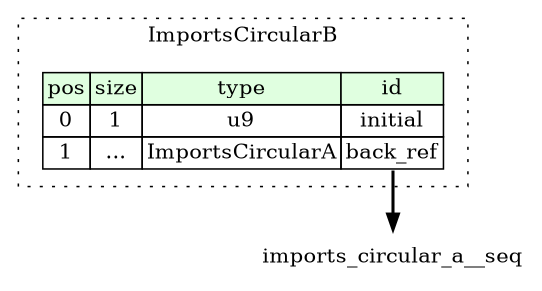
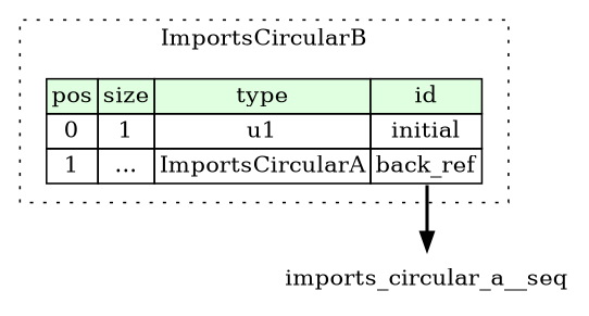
  digraph {
    rankdir=TB
    node [shape=plaintext]
-   n1 [label=<<TABLE BORDER="0" CELLBORDER="1" CELLSPACING="0"> 			<TR><TD BGCOLOR="#E0FFE0">pos</TD><TD BGCOLOR="#E0FFE0">size</TD><TD BGCOLOR="#E0FFE0">type</TD><TD BGCOLOR="#E0FFE0">id</TD></TR> 			<TR><TD PORT="initial_pos">0</TD><TD PORT="initial_size">1</TD><TD>u9</TD><TD PORT="initial_type">initial</TD></TR> 			<TR><TD PORT="back_ref_pos">1</TD><TD PORT="back_ref_size">...</TD><TD>ImportsCircularA</TD><TD PORT="back_ref_type">back_ref</TD></TR> 		</TABLE>>]
+   n1 [label=<<TABLE BORDER="0" CELLBORDER="1" CELLSPACING="0"> 			<TR><TD BGCOLOR="#E0FFE0">pos</TD><TD BGCOLOR="#E0FFE0">size</TD><TD BGCOLOR="#E0FFE0">type</TD><TD BGCOLOR="#E0FFE0">id</TD></TR> 			<TR><TD PORT="initial_pos">0</TD><TD PORT="initial_size">1</TD><TD>u1</TD><TD PORT="initial_type">initial</TD></TR> 			<TR><TD PORT="back_ref_pos">1</TD><TD PORT="back_ref_size">...</TD><TD>ImportsCircularA</TD><TD PORT="back_ref_type">back_ref</TD></TR> 		</TABLE>>]
    imports_circular_a__seq
    subgraph cluster_1 {
      label=ImportsCircularB
      style=dotted
      n1
    }
    n1 -> imports_circular_a__seq [style=bold tailport=back_ref_type]
  }
